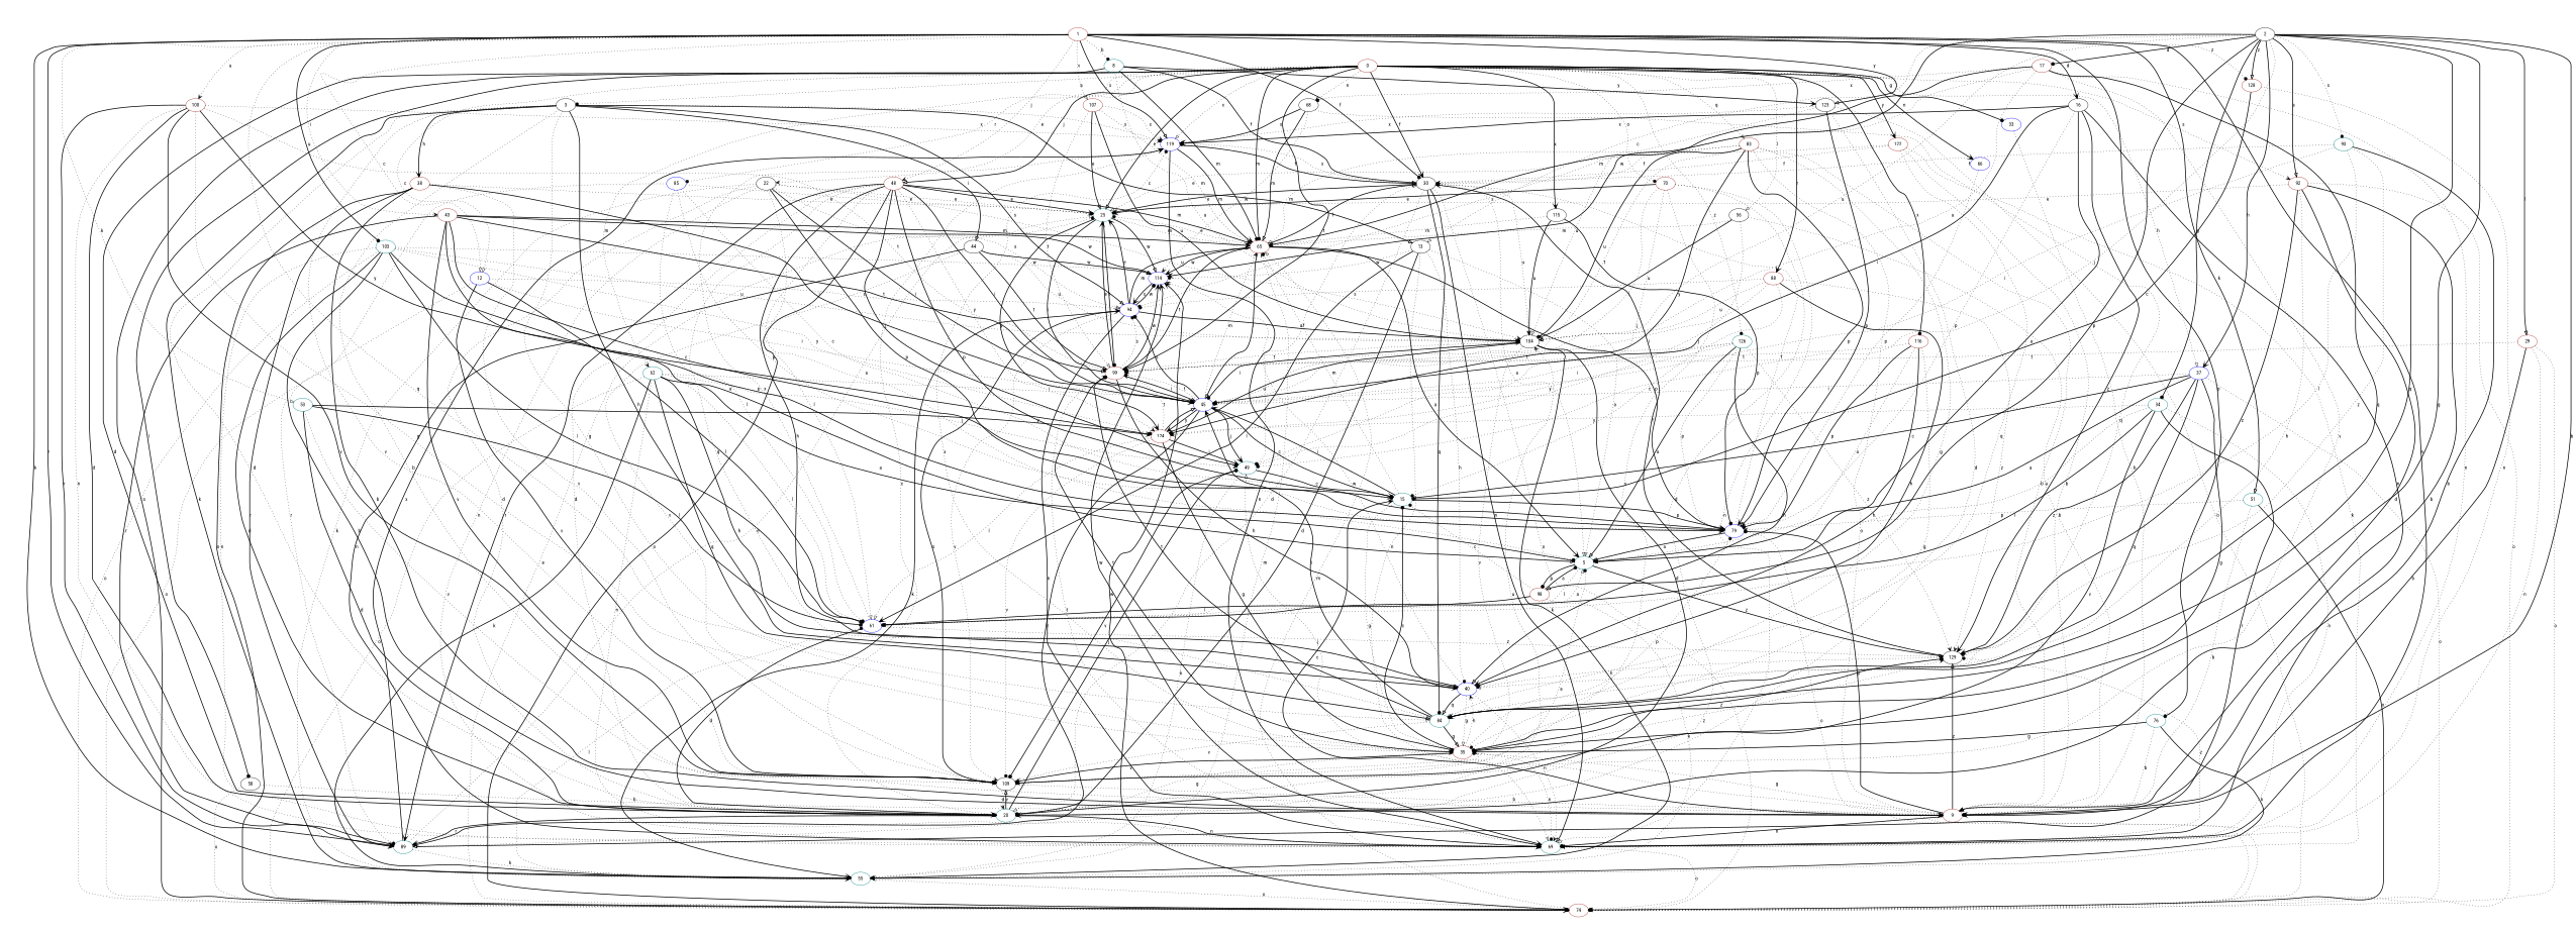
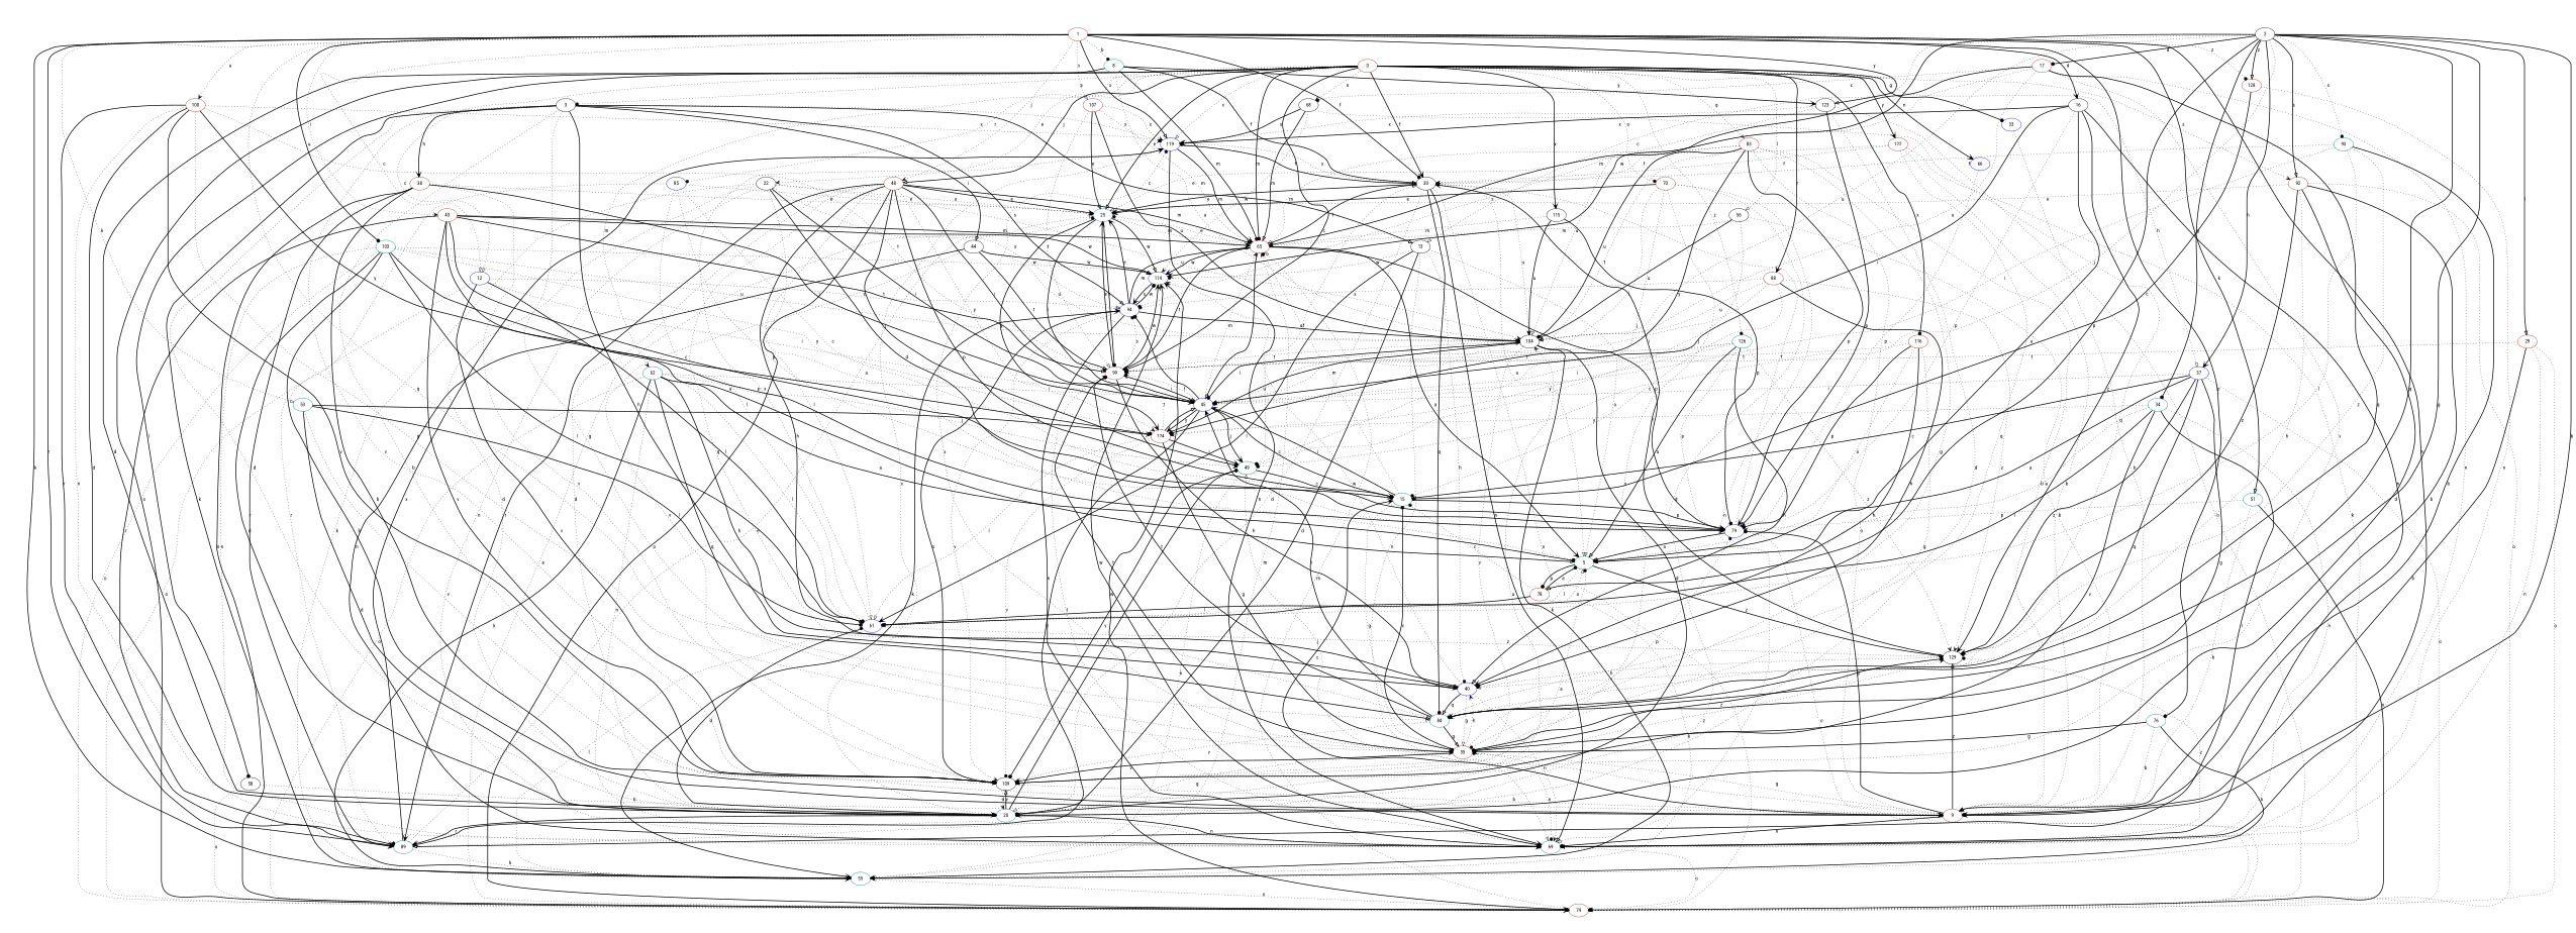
  strict digraph {
    fontname="Roboto Condensed"
    node [color=brown fontname="Roboto Condensed"]
    edge [arrowhead=vee fontname="Roboto Condensed" style=dotted]
    3 [color=black]
    0
    12 [color=blue]
    22 [color=black]
    25 [color=teal]
    30 [color=black]
    33 [color=blue]
    37 [color=blue]
    48
    56 [color=black]
    58 [color=black]
    62 [color=teal]
    65
    66 [color=blue]
    68 [color=black]
    70
    74
    83
    85 [color=blue]
    88
    92
    99
    115 [color=black]
    116
    119 [color=blue]
    122
    126 [color=teal]
    55 [color=teal]
    9
    13 [color=black]
    35
    20 [color=teal]
    38
    40 [color=blue]
    44 [color=black]
    94 [color=blue]
    109 [color=black]
    61 [color=blue]
    45 [color=blue]
    69 [color=teal]
    104 [color=black]
    5 [color=teal]
    79 [color=blue]
    114 [color=blue]
    124
    84 [color=teal]
    129 [color=black]
    15 [color=teal]
    89 [color=teal]
    49 [color=teal]
    1
    8 [color=teal]
    16 [color=black]
    43
    51 [color=teal]
    53 [color=teal]
    76 [color=teal]
    100
    103 [color=teal]
    107
    123 [color=black]
    128
    2 [color=black]
    17
    34 [color=teal]
    n66 [label=29]
-   78 [label=98]
+   78
    93 [color=teal]
    3 -> 119 [arrowhead=dot label=x]
    3 -> 55 [label=k style=bold]
    3 -> 9 [arrowhead=onormal label=b]
    3 -> 13 [arrowhead=onormal label=c style=bold]
    3 -> 35 [arrowhead=dot label=g]
    3 -> 20 [label=d]
    3 -> 38 [label=h style=bold]
    3 -> 40 [label=h style=bold]
    3 -> 44 [arrowhead=onormal label=i style=bold]
    3 -> 94 [arrowhead=onormal label=s style=bold]
    3 -> 109 [arrowhead=dot label=v]
    0 -> 3 [arrowhead=dot label=a]
    0 -> 12 [arrowhead=onormal label=c]
    0 -> 22 [label=e]
    0 -> 25 [arrowhead=onormal label=e style=bold]
    0 -> 30 [label=f style=bold]
    0 -> 33 [arrowhead=dot label=g style=bold]
    0 -> 37 [arrowhead=onormal label=h]
    0 -> 48 [arrowhead=onormal label=j style=bold]
    0 -> 56 [arrowhead=onormal label=l]
    0 -> 58 [arrowhead=dot label=l style=bold]
    0 -> 62 [label=m]
    0 -> 65 [arrowhead=dot label=m style=bold]
    0 -> 66 [label=n style=bold]
    0 -> 68 [label=n]
    0 -> 70 [arrowhead=dot label=o]
    0 -> 74 [arrowhead=onormal label=o style=bold]
    0 -> 83 [arrowhead=onormal label=q]
    0 -> 85 [arrowhead=dot label=r]
    0 -> 88 [label=r style=bold]
    0 -> 92 [label=s]
-   0 -> 99 [label=t style=bold]
+   0 -> 99 [label=c style=bold]
    0 -> 115 [label=x style=bold]
    0 -> 116 [arrowhead=dot label=x style=bold]
    0 -> 119 [arrowhead=onormal label=x]
    0 -> 122 [label=y style=bold]
    0 -> 126 [arrowhead=dot label=z]
    12 -> 74 [arrowhead=dot label=o]
    12 -> 94 [arrowhead=onormal label=s]
    12 -> 109 [arrowhead=dot label=v style=bold]
    12 -> 61 [arrowhead=onormal label=l style=bold]
    12 -> 45 [arrowhead=dot label=i]
    22 -> 25 [arrowhead=dot label=e]
    22 -> 55 [arrowhead=onormal label=k]
    22 -> 20 [arrowhead=onormal label=d]
    22 -> 94 [arrowhead=onormal label=s]
    22 -> 45 [label=i style=bold]
    22 -> 69 [label=n]
    22 -> 104 [label=u]
    22 -> 5 [arrowhead=dot label=a]
-   22 -> 79 [arrowhead=onormal label=p style=bold]
+   22 -> 79 [arrowhead=onormal label=d style=bold]
    25 -> 65 [label=m]
    25 -> 99 [arrowhead=dot label=t style=bold]
    25 -> 45 [arrowhead=dot label=i style=bold]
    25 -> 114 [arrowhead=onormal label=w style=bold]
    25 -> 124 [label=y style=bold]
    30 -> 25 [label=e style=bold]
    30 -> 74 [arrowhead=dot label=o]
    30 -> 119 [arrowhead=dot label=x]
    30 -> 20 [arrowhead=onormal label=d]
    30 -> 69 [arrowhead=onormal label=n style=bold]
    30 -> 104 [label=u]
    30 -> 5 [arrowhead=onormal label=a]
    30 -> 84 [arrowhead=dot label=q style=bold]
    33 -> 9 [label=b]
    37 -> 74 [arrowhead=onormal label=o]
    37 -> 35 [arrowhead=dot label=g style=bold]
    37 -> 45 [arrowhead=dot label=i]
    37 -> 5 [arrowhead=onormal label=a style=bold]
    37 -> 84 [arrowhead=dot label=q style=bold]
    37 -> 129 [arrowhead=onormal label=z style=bold]
    37 -> 15 [arrowhead=onormal label=c style=bold]
    48 -> 25 [label=e style=bold]
    48 -> 65 [label=m style=bold]
    48 -> 74 [label=o style=bold]
    48 -> 20 [label=d]
    48 -> 40 [arrowhead=onormal label=h style=bold]
    48 -> 61 [arrowhead=onormal label=l]
    48 -> 45 [label=i style=bold]
    48 -> 79 [label=p style=bold]
    48 -> 124 [label=y]
    48 -> 84 [arrowhead=onormal label=q]
    48 -> 89 [label=r style=bold]
    48 -> 49 [arrowhead=dot label=j style=bold]
    56 -> 65 [arrowhead=dot label=m]
    56 -> 9 [arrowhead=onormal label=b]
    56 -> 104 [arrowhead=onormal label=u style=bold]
    56 -> 49 [arrowhead=dot label=j]
    58 -> 74 [arrowhead=dot label=o]
    58 -> 9 [label=b]
    62 -> 74 [arrowhead=onormal label=o]
    62 -> 55 [label=k style=bold]
    62 -> 40 [arrowhead=onormal label=h style=bold]
    62 -> 61 [arrowhead=onormal label=l]
    62 -> 45 [arrowhead=onormal label=i]
    62 -> 69 [arrowhead=onormal label=n]
    62 -> 5 [arrowhead=dot label=a style=bold]
    62 -> 84 [arrowhead=onormal label=q style=bold]
    62 -> 49 [label=j]
    65 -> 25 [arrowhead=dot label=e]
    65 -> 30 [arrowhead=onormal label=f style=bold]
    65 -> 99 [arrowhead=onormal label=t style=bold]
    65 -> 45 [arrowhead=onormal label=i style=bold]
    65 -> 5 [label=a style=bold]
    65 -> 79 [label=p style=bold]
    65 -> 114 [label=w style=bold]
    66 -> 79 [arrowhead=onormal label=p]
    68 -> 65 [arrowhead=onormal label=m style=bold]
    68 -> 119 [label=x style=bold]
    68 -> 114 [label=w]
    68 -> 84 [label=q]
    70 -> 25 [label=e style=bold]
    70 -> 20 [arrowhead=dot label=d]
    70 -> 109 [arrowhead=onormal label=v]
    70 -> 45 [label=i]
    70 -> 69 [arrowhead=onormal label=n]
    70 -> 49 [arrowhead=dot label=j]
    74 -> 25 [arrowhead=onormal label=e]
    74 -> 65 [arrowhead=onormal label=m]
    74 -> 114 [label=w style=bold]
    83 -> 30 [label=f]
    83 -> 65 [arrowhead=onormal label=m]
    83 -> 74 [arrowhead=onormal label=o]
    83 -> 99 [label=t]
    83 -> 9 [arrowhead=onormal label=b]
    83 -> 35 [arrowhead=dot label=g]
    83 -> 104 [arrowhead=dot label=u style=bold]
    83 -> 79 [label=p style=bold]
    83 -> 124 [arrowhead=dot label=y style=bold]
    85 -> 25 [label=e]
    85 -> 61 [arrowhead=dot label=l]
    85 -> 79 [label=p]
    85 -> 15 [arrowhead=onormal label=c]
    85 -> 89 [arrowhead=dot label=r]
    88 -> 40 [arrowhead=onormal label=h style=bold]
    88 -> 94 [arrowhead=dot label=s]
    88 -> 45 [label=i]
    88 -> 104 [label=u]
    88 -> 129 [label=z]
    88 -> 15 [arrowhead=dot label=c]
    92 -> 25 [arrowhead=dot label=e]
    92 -> 74 [label=o]
    92 -> 9 [arrowhead=onormal label=b style=bold]
    92 -> 20 [label=d style=bold]
    92 -> 40 [arrowhead=onormal label=h]
    92 -> 129 [label=z style=bold]
    99 -> 25 [label=e style=bold]
    99 -> 40 [arrowhead=onormal label=h style=bold]
    99 -> 94 [arrowhead=dot label=s]
    99 -> 45 [arrowhead=onormal label=i style=bold]
    99 -> 114 [label=w style=bold]
    115 -> 65 [label=m]
    115 -> 104 [arrowhead=onormal label=u style=bold]
    115 -> 79 [arrowhead=dot label=p style=bold]
    116 -> 99 [arrowhead=dot label=t]
    116 -> 35 [arrowhead=dot label=g]
    116 -> 40 [label=h style=bold]
    116 -> 5 [arrowhead=dot label=a]
    116 -> 79 [arrowhead=dot label=p style=bold]
    119 -> 30 [arrowhead=onormal label=f style=bold]
    119 -> 65 [label=m style=bold]
    119 -> 69 [label=n style=bold]
    122 -> 25 [arrowhead=onormal label=e]
    122 -> 30 [arrowhead=onormal label=f]
    122 -> 55 [label=k]
    122 -> 9 [label=b]
    122 -> 84 [arrowhead=onormal label=q]
    126 -> 99 [label=t]
    126 -> 40 [arrowhead=onormal label=h style=bold]
    126 -> 45 [arrowhead=onormal label=i]
    126 -> 5 [arrowhead=onormal label=a style=bold]
    126 -> 79 [label=p]
    126 -> 124 [label=y]
    126 -> 129 [label=z]
    55 -> 65 [label=m]
    55 -> 74 [label=o]
    55 -> 61 [arrowhead=dot label=l]
    9 -> 35 [arrowhead=dot label=g]
    9 -> 69 [arrowhead=dot label=n style=bold]
    9 -> 79 [arrowhead=dot label=p style=bold]
    9 -> 129 [arrowhead=onormal label=z style=bold]
    9 -> 15 [label=c style=bold]
    9 -> 49 [arrowhead=onormal label=j]
    13 -> 20 [arrowhead=dot label=d style=bold]
    13 -> 40 [arrowhead=dot label=h]
    13 -> 61 [label=l style=bold]
    13 -> 69 [arrowhead=onormal label=n]
    13 -> 5 [arrowhead=onormal label=a]
    13 -> 114 [arrowhead=dot label=w]
    35 -> 99 [arrowhead=dot label=t style=bold]
    35 -> 119 [arrowhead=dot label=x]
    35 -> 40 [label=h]
    35 -> 109 [label=v style=bold]
    35 -> 69 [arrowhead=dot label=n]
    35 -> 79 [arrowhead=dot label=p]
    35 -> 129 [arrowhead=dot label=z style=bold]
    35 -> 15 [arrowhead=dot label=c style=bold]
    20 -> 119 [label=x]
    20 -> 35 [label=g]
    20 -> 109 [arrowhead=onormal label=v style=bold]
    20 -> 69 [arrowhead=dot label=n style=bold]
    20 -> 5 [arrowhead=dot label=a]
    20 -> 89 [label=r style=bold]
    20 -> 49 [arrowhead=dot label=j style=bold]
    38 -> 25 [label=e]
    38 -> 74 [label=o style=bold]
    38 -> 9 [arrowhead=dot label=b style=bold]
    38 -> 109 [arrowhead=onormal label=v]
    38 -> 45 [arrowhead=onormal label=i style=bold]
    38 -> 89 [label=r style=bold]
    40 -> 35 [arrowhead=onormal label=g]
    40 -> 69 [label=n]
    40 -> 114 [label=w]
    40 -> 84 [arrowhead=onormal label=q style=bold]
    44 -> 99 [arrowhead=onormal label=t style=bold]
    44 -> 109 [arrowhead=onormal label=v]
    44 -> 69 [label=n style=bold]
    44 -> 104 [label=u]
    44 -> 114 [arrowhead=onormal label=w style=bold]
    94 -> 25 [label=e style=bold]
    94 -> 65 [arrowhead=onormal label=m style=bold]
    94 -> 55 [label=k style=bold]
    94 -> 109 [label=v]
    94 -> 69 [arrowhead=onormal label=n style=bold]
    94 -> 104 [arrowhead=dot label=u style=bold]
    94 -> 114 [arrowhead=dot label=w style=bold]
    109 -> 9 [label=b]
    109 -> 20 [label=d]
    109 -> 94 [label=s style=bold]
    109 -> 129 [label=z]
    61 -> 119 [arrowhead=onormal label=x]
    61 -> 20 [label=d style=bold]
    61 -> 5 [arrowhead=onormal label=a]
    61 -> 129 [arrowhead=dot label=z]
    45 -> 65 [label=m]
    45 -> 99 [arrowhead=dot label=t]
    45 -> 94 [arrowhead=dot label=s style=bold]
    45 -> 124 [label=y style=bold]
    45 -> 15 [arrowhead=dot label=c style=bold]
    45 -> 89 [label=r style=bold]
    45 -> 49 [label=j style=bold]
    69 -> 74 [label=o]
    69 -> 99 [label=t]
    69 -> 114 [label=w style=bold]
    69 -> 129 [arrowhead=dot label=z]
    104 -> 99 [arrowhead=dot label=t]
    104 -> 55 [arrowhead=onormal label=k style=bold]
    104 -> 20 [arrowhead=dot label=d style=bold]
    104 -> 109 [label=v]
    104 -> 45 [arrowhead=dot label=i style=bold]
    5 -> 61 [arrowhead=onormal label=l]
    5 -> 129 [arrowhead=onormal label=z style=bold]
    5 -> 78 [arrowhead=dot label=p style=bold]
    79 -> 30 [arrowhead=onormal label=f]
    79 -> 74 [arrowhead=dot label=o]
    79 -> 5 [arrowhead=onormal label=a style=bold]
    114 -> 94 [label=s style=bold]
    124 -> 99 [label=t]
    124 -> 35 [arrowhead=onormal label=g style=bold]
    124 -> 109 [arrowhead=dot label=v]
    124 -> 61 [arrowhead=onormal label=l]
    124 -> 45 [arrowhead=onormal label=i style=bold]
    124 -> 104 [arrowhead=onormal label=u style=bold]
    124 -> 49 [label=j style=bold]
    84 -> 99 [arrowhead=dot label=t style=bold]
    84 -> 35 [arrowhead=onormal label=g style=bold]
    84 -> 109 [arrowhead=onormal label=v]
    84 -> 45 [label=i style=bold]
    129 -> 30 [label=f style=bold]
    129 -> 40 [arrowhead=dot label=h]
    15 -> 65 [arrowhead=dot label=m]
    15 -> 35 [arrowhead=dot label=g]
    15 -> 45 [label=i style=bold]
    15 -> 79 [label=p style=bold]
    89 -> 25 [arrowhead=dot label=e]
    89 -> 119 [label=x style=bold]
    89 -> 55 [arrowhead=onormal label=k]
    89 -> 104 [label=u]
    49 -> 30 [arrowhead=onormal label=f]
    49 -> 55 [label=k]
    49 -> 109 [arrowhead=dot label=v style=bold]
    49 -> 15 [label=c style=bold]
    1 -> 12 [arrowhead=onormal label=c]
    1 -> 30 [arrowhead=dot label=f style=bold]
    1 -> 48 [label=j]
    1 -> 119 [arrowhead=onormal label=x style=bold]
    1 -> 55 [arrowhead=onormal label=k style=bold]
    1 -> 69 [arrowhead=onormal label=n style=bold]
    1 -> 84 [arrowhead=onormal label=q]
    1 -> 89 [label=r style=bold]
    1 -> 8 [arrowhead=dot label=b]
    1 -> 16 [label=d style=bold]
    1 -> 43 [label=i]
    1 -> 51 [arrowhead=onormal label=k style=bold]
    1 -> 53 [arrowhead=onormal label=k]
    1 -> 76 [arrowhead=dot label=p style=bold]
    1 -> 100 [label=u]
    1 -> 103 [arrowhead=dot label=u style=bold]
    1 -> 107 [arrowhead=onormal label=v]
    1 -> 123 [arrowhead=onormal label=y style=bold]
    1 -> 128 [arrowhead=dot label=z]
    8 -> 30 [arrowhead=onormal label=f style=bold]
    8 -> 65 [arrowhead=dot label=m style=bold]
    8 -> 20 [arrowhead=onormal label=d style=bold]
    8 -> 104 [arrowhead=onormal label=u]
    8 -> 123 [label=y style=bold]
    16 -> 119 [label=x style=bold]
    16 -> 45 [arrowhead=onormal label=i style=bold]
    16 -> 69 [arrowhead=onormal label=n style=bold]
    16 -> 5 [arrowhead=onormal label=a style=bold]
    16 -> 79 [label=p]
    16 -> 129 [label=z style=bold]
    43 -> 65 [label=m style=bold]
    43 -> 99 [arrowhead=onormal label=t style=bold]
    43 -> 109 [arrowhead=onormal label=v style=bold]
    43 -> 5 [arrowhead=onormal label=a style=bold]
    43 -> 114 [arrowhead=onormal label=w style=bold]
    43 -> 15 [arrowhead=dot label=c style=bold]
    43 -> 89 [arrowhead=onormal label=r style=bold]
    51 -> 74 [arrowhead=onormal label=o style=bold]
    51 -> 9 [label=b]
    51 -> 79 [label=p]
    53 -> 20 [arrowhead=onormal label=d style=bold]
    53 -> 109 [label=v]
    53 -> 61 [arrowhead=dot label=l style=bold]
    53 -> 124 [label=y style=bold]
    76 -> 55 [label=k style=bold]
    76 -> 9 [label=b]
    76 -> 35 [label=g style=bold]
    100 -> 99 [arrowhead=dot label=t]
    100 -> 119 [label=x]
    100 -> 35 [label=g]
    100 -> 20 [arrowhead=dot label=d style=bold]
    100 -> 109 [arrowhead=onormal label=v style=bold]
    100 -> 69 [label=n]
    100 -> 124 [arrowhead=onormal label=y style=bold]
    100 -> 89 [label=r style=bold]
    103 -> 74 [arrowhead=dot label=o]
    103 -> 9 [label=b style=bold]
    103 -> 20 [arrowhead=onormal label=d style=bold]
    103 -> 61 [arrowhead=dot label=l style=bold]
    103 -> 69 [arrowhead=onormal label=n]
    103 -> 104 [arrowhead=dot label=u]
    103 -> 79 [label=p style=bold]
    103 -> 114 [arrowhead=onormal label=w]
    103 -> 124 [arrowhead=dot label=y]
    107 -> 25 [arrowhead=onormal label=e style=bold]
    107 -> 65 [arrowhead=onormal label=m]
    107 -> 99 [arrowhead=onormal label=t]
    107 -> 119 [label=x]
    107 -> 104 [label=u style=bold]
    123 -> 74 [arrowhead=dot label=o]
    123 -> 119 [label=x]
    123 -> 20 [arrowhead=onormal label=d]
    123 -> 104 [arrowhead=onormal label=u]
    123 -> 79 [arrowhead=onormal label=p style=bold]
    128 -> 69 [arrowhead=dot label=n]
    128 -> 15 [arrowhead=dot label=c style=bold]
    2 -> 37 [label=h style=bold]
    2 -> 92 [arrowhead=onormal label=s style=bold]
    2 -> 9 [label=b style=bold]
    2 -> 13 [arrowhead=onormal label=c]
    2 -> 35 [arrowhead=onormal label=g style=bold]
    2 -> 104 [arrowhead=onormal label=u]
    2 -> 114 [label=w style=bold]
    2 -> 84 [label=q style=bold]
    2 -> 49 [arrowhead=dot label=j]
    2 -> 128 [arrowhead=onormal label=z style=bold]
    2 -> 17 [arrowhead=dot label=d style=bold]
    2 -> 34 [arrowhead=dot label=g style=bold]
    2 -> n66 [arrowhead=onormal label=l style=bold]
    2 -> 78 [arrowhead=onormal label=p style=bold]
    2 -> 93 [arrowhead=dot label=s]
    17 -> 65 [arrowhead=onormal label=m style=bold]
    17 -> 68 [arrowhead=dot label=x]
    17 -> 94 [arrowhead=dot label=s]
    17 -> 109 [label=v]
    17 -> 69 [label=n]
    17 -> 104 [arrowhead=onormal label=u]
    17 -> 84 [arrowhead=onormal label=q style=bold]
    34 -> 109 [arrowhead=dot label=v style=bold]
    34 -> 61 [arrowhead=dot label=l style=bold]
    34 -> 69 [label=n]
    34 -> 5 [label=a]
    34 -> 124 [arrowhead=dot label=y]
    34 -> 89 [arrowhead=onormal label=r style=bold]
    n66 -> 74 [arrowhead=onormal label=o]
    n66 -> 99 [arrowhead=onormal label=t]
    n66 -> 9 [arrowhead=dot label=b style=bold]
    n66 -> 69 [arrowhead=onormal label=n]
    78 -> 55 [arrowhead=onormal label=k]
    78 -> 61 [arrowhead=onormal label=l style=bold]
    78 -> 5 [arrowhead=dot label=a style=bold]
    78 -> 15 [arrowhead=dot label=c]
    93 -> 30 [label=f]
    93 -> 9 [arrowhead=onormal label=b style=bold]
    93 -> 61 [label=l]
    93 -> 45 [arrowhead=onormal label=i]
    93 -> 129 [arrowhead=dot label=z]
  }
